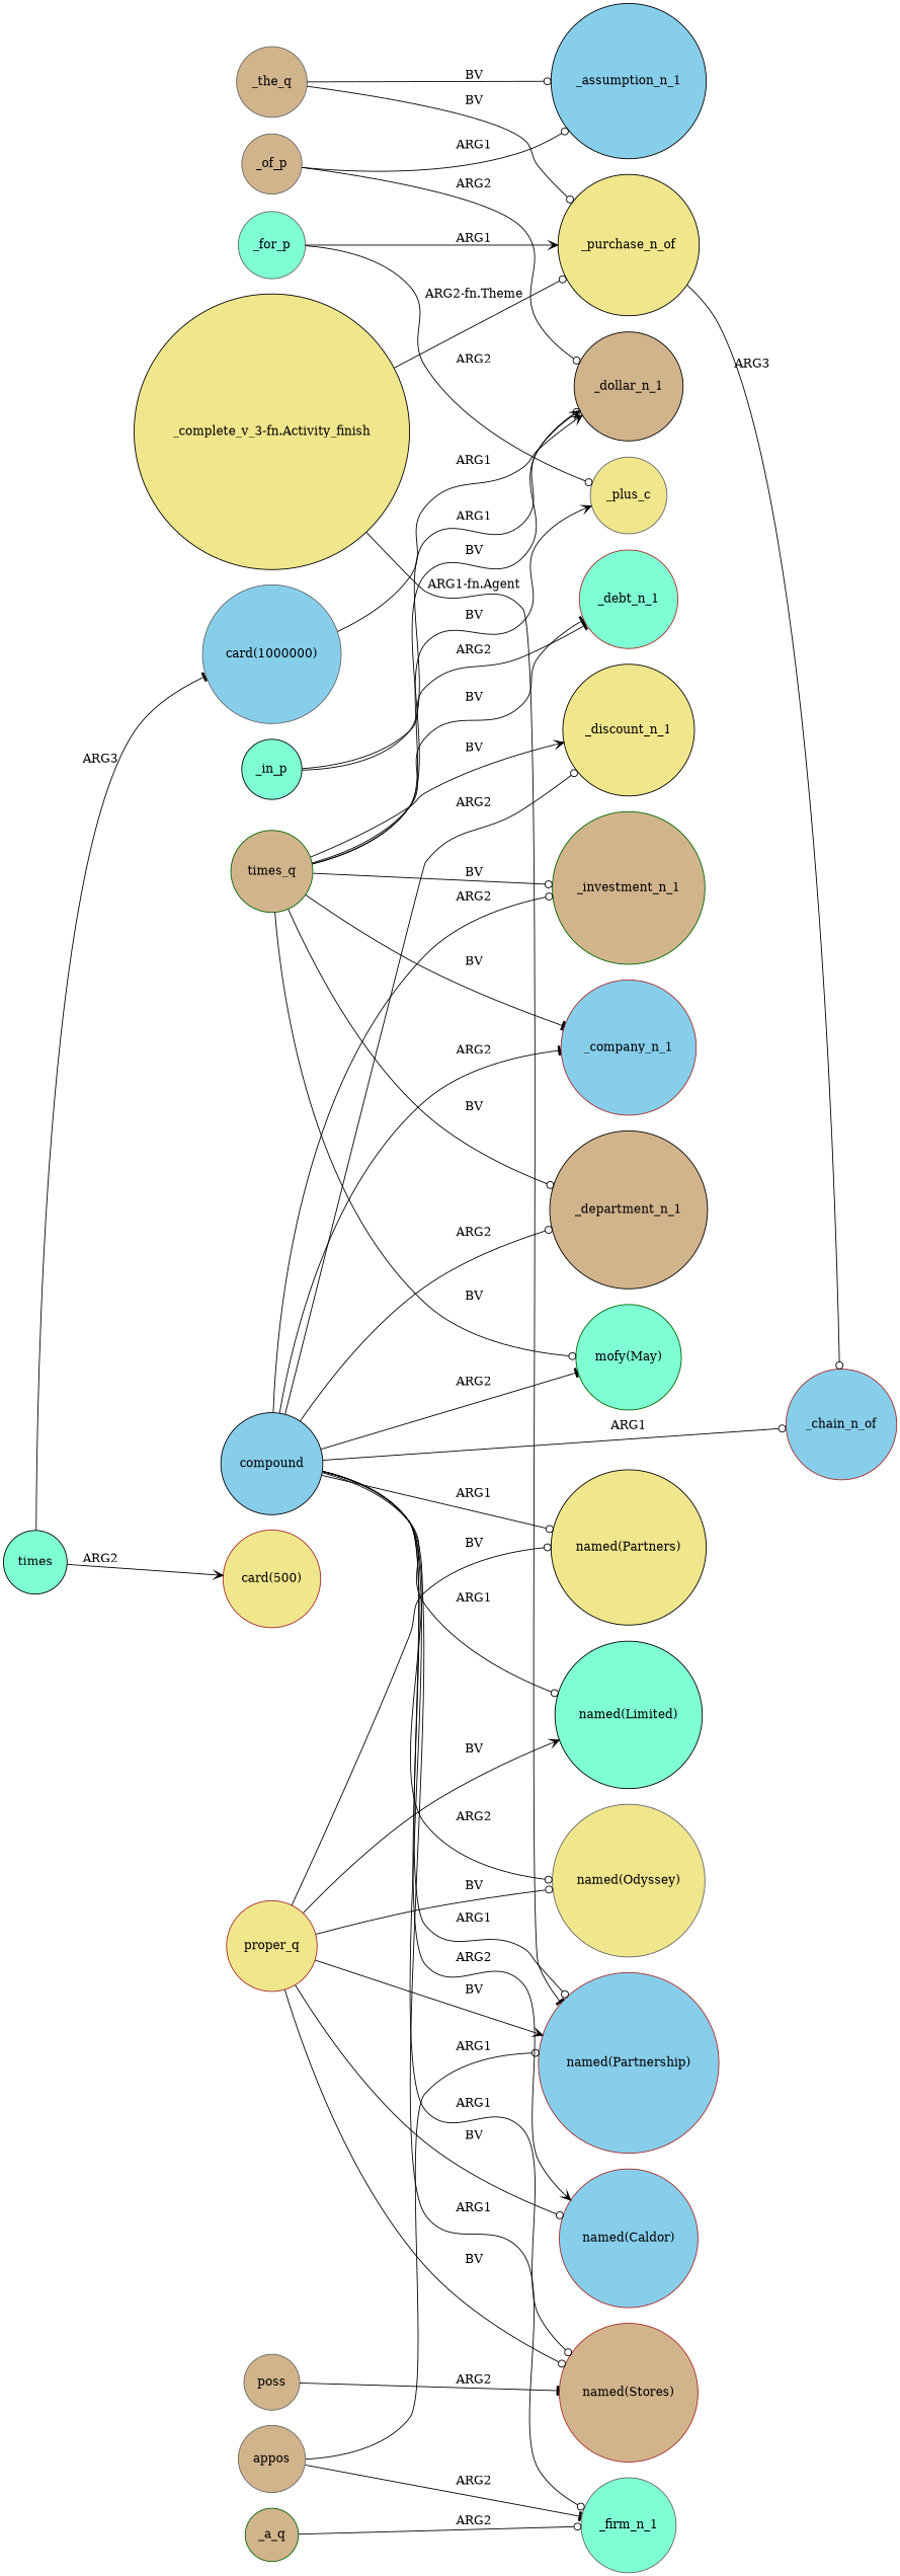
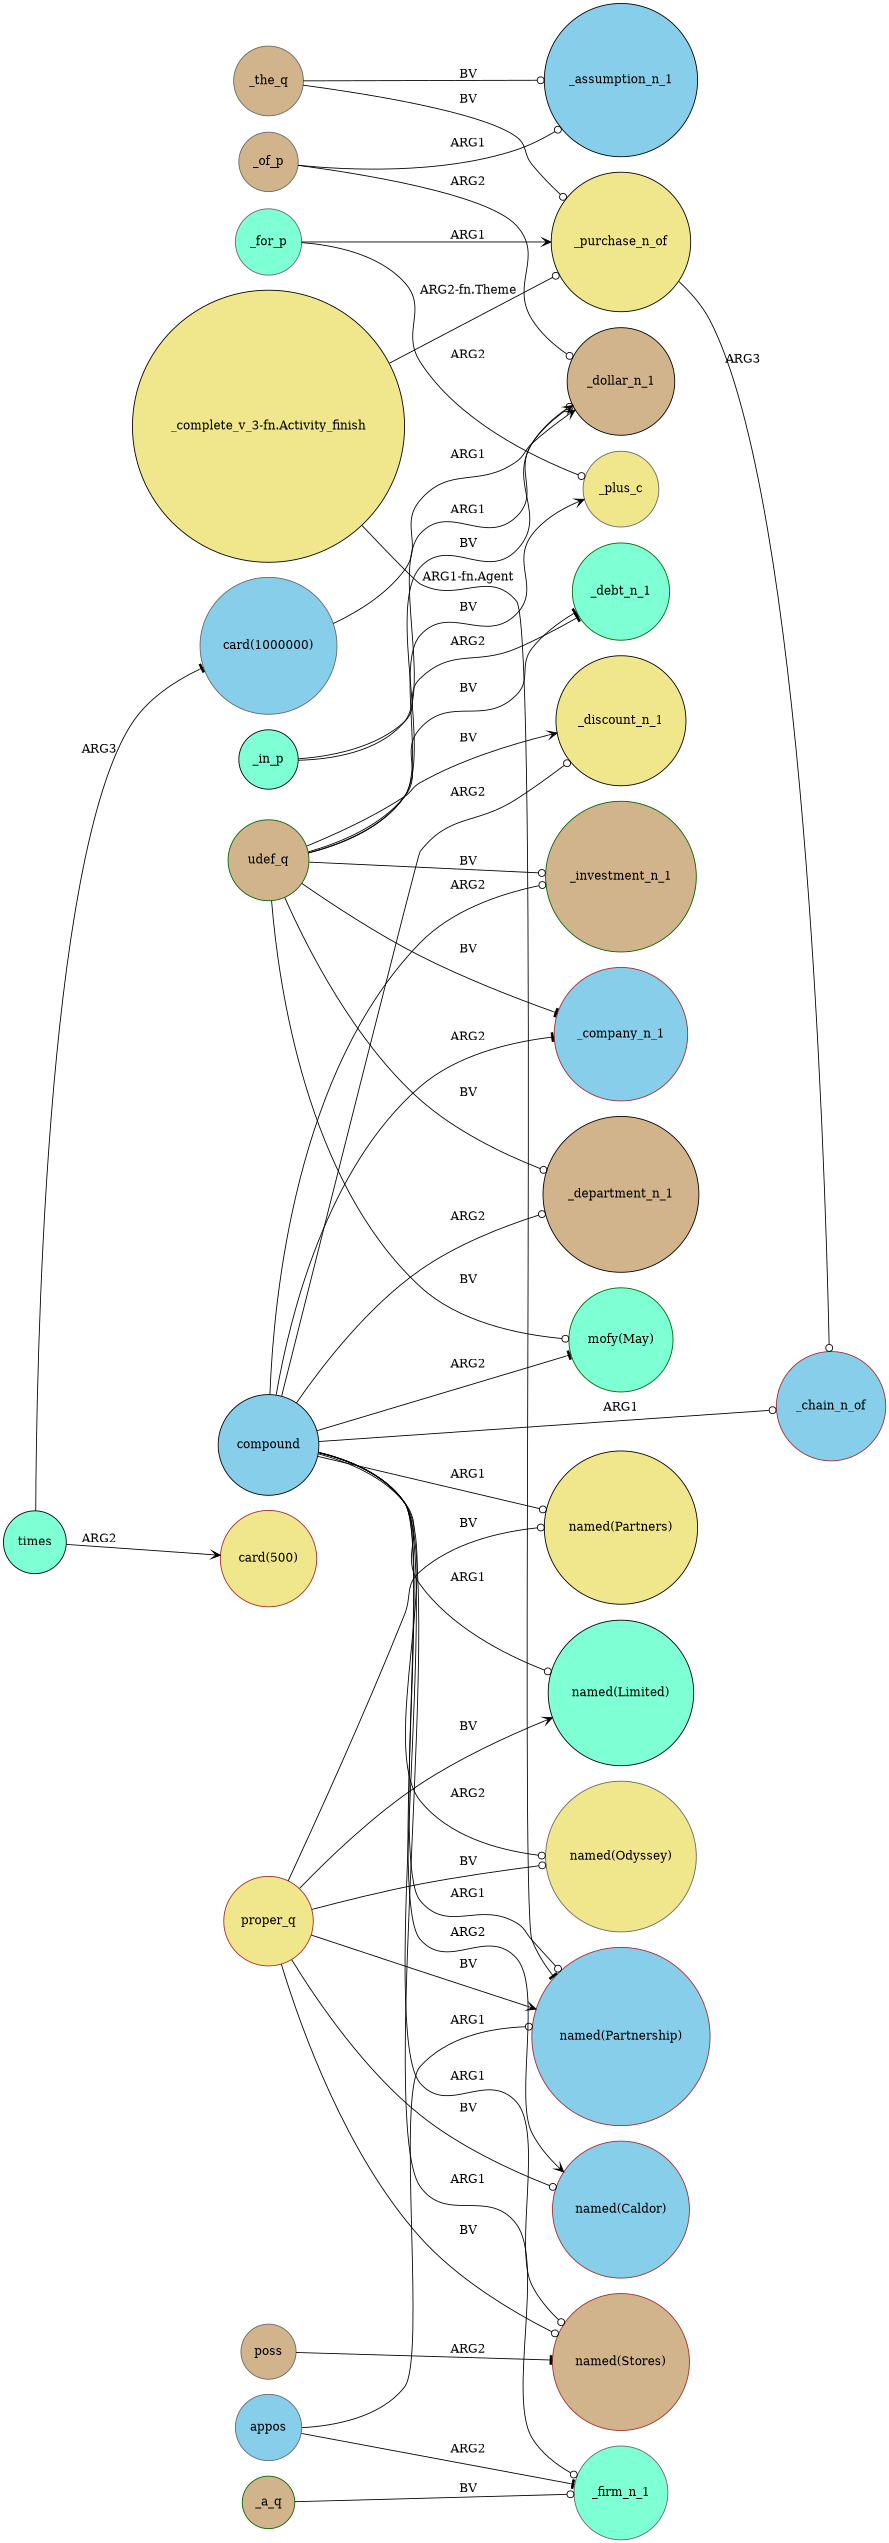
  digraph {
    rankdir=LR
    node [color=black fillcolor=tan shape=circle style=filled]
    edge [arrowhead=odot]
    _chain_n_of [color=brown fillcolor=skyblue]
-   udef_q [color=darkgreen label=times_q]
+   udef_q [color=darkgreen]
    _department_n_1
    _dollar_n_1
-   _debt_n_1 [color=brown fillcolor=aquamarine]
+   _debt_n_1 [color=darkgreen fillcolor=aquamarine]
    _company_n_1 [color=brown fillcolor=skyblue]
    _plus_c [color=gray40 fillcolor=khaki]
    _investment_n_1 [color=darkgreen]
    _discount_n_1 [fillcolor=khaki]
    "mofy(May)" [color=darkgreen fillcolor=aquamarine]
    "card(1000000)" [color=gray40 fillcolor=skyblue]
-   appos [color=gray40]
+   appos [color=gray40 fillcolor=skyblue]
    "named(Partnership)" [color=brown fillcolor=skyblue]
    _firm_n_1 [color=gray40 fillcolor=aquamarine]
    proper_q [color=brown fillcolor=khaki]
    "named(Partners)" [fillcolor=khaki]
    "named(Caldor)" [color=brown fillcolor=skyblue]
    "named(Odyssey)" [color=gray40 fillcolor=khaki]
    "named(Stores)" [color=brown]
    "named(Limited)" [fillcolor=aquamarine]
    compound [fillcolor=skyblue]
    _for_p [color=gray40 fillcolor=aquamarine]
    _purchase_n_of [fillcolor=khaki]
    n24 [fillcolor=khaki label="_complete_v_3-fn.Activity_finish"]
    _of_p [color=gray40]
    _assumption_n_1 [fillcolor=skyblue]
    _a_q [color=darkgreen]
    poss [color=gray40]
    _the_q [color=gray40]
    times [fillcolor=aquamarine]
    "card(500)" [color=brown fillcolor=khaki]
    _in_p [fillcolor=aquamarine]
    udef_q -> _department_n_1 [label=BV]
    udef_q -> _dollar_n_1 [label=BV]
    udef_q -> _debt_n_1 [arrowhead=tee label=BV]
    udef_q -> _company_n_1 [arrowhead=tee label=BV]
    udef_q -> _plus_c [arrowhead=vee label=BV]
    udef_q -> _investment_n_1 [label=BV]
    udef_q -> _discount_n_1 [arrowhead=vee label=BV]
    udef_q -> "mofy(May)" [label=BV]
    "card(1000000)" -> _dollar_n_1 [arrowhead=vee label=ARG1]
    appos -> "named(Partnership)" [label=ARG1]
    appos -> _firm_n_1 [arrowhead=tee label=ARG2]
    proper_q -> "named(Partnership)" [arrowhead=vee label=BV]
    proper_q -> "named(Partners)" [label=BV]
    proper_q -> "named(Caldor)" [label=BV]
    proper_q -> "named(Odyssey)" [label=BV]
    proper_q -> "named(Stores)" [label=BV]
    proper_q -> "named(Limited)" [arrowhead=vee label=BV]
    compound -> _chain_n_of [label=ARG1]
    compound -> _department_n_1 [label=ARG2]
    compound -> _company_n_1 [arrowhead=tee label=ARG2]
    compound -> _investment_n_1 [label=ARG2]
    compound -> _discount_n_1 [label=ARG2]
    compound -> "mofy(May)" [arrowhead=tee label=ARG2]
    compound -> "named(Partnership)" [label=ARG1]
    compound -> _firm_n_1 [label=ARG1]
    compound -> "named(Partners)" [label=ARG1]
    compound -> "named(Caldor)" [arrowhead=vee label=ARG2]
    compound -> "named(Odyssey)" [label=ARG2]
    compound -> "named(Stores)" [label=ARG1]
    compound -> "named(Limited)" [label=ARG1]
    _for_p -> _plus_c [label=ARG2]
    _for_p -> _purchase_n_of [arrowhead=vee label=ARG1]
    _purchase_n_of -> _chain_n_of [label=ARG3]
    n24 -> "named(Partnership)" [arrowhead=tee label="ARG1-fn.Agent"]
    n24 -> _purchase_n_of [label="ARG2-fn.Theme"]
    _of_p -> _dollar_n_1 [label=ARG2]
    _of_p -> _assumption_n_1 [label=ARG1]
-   _a_q -> _firm_n_1 [label=ARG2]
+   _a_q -> _firm_n_1 [label=BV]
    poss -> "named(Stores)" [arrowhead=tee label=ARG2]
    _the_q -> _purchase_n_of [label=BV]
    _the_q -> _assumption_n_1 [label=BV]
    times -> "card(1000000)" [arrowhead=tee label=ARG3]
    times -> "card(500)" [arrowhead=vee label=ARG2]
    _in_p -> _dollar_n_1 [arrowhead=vee label=ARG1]
    _in_p -> _debt_n_1 [arrowhead=tee label=ARG2]
  }
